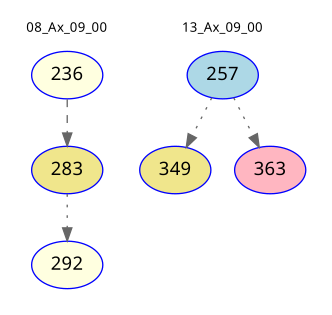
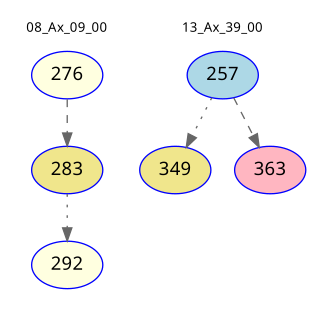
  digraph {
    fontname="Noto Sans"
    node [color=blue fillcolor=khaki fontname="Noto Sans" style=filled]
    edge [color=gray40 fontname="Noto Sans" style=dotted]
    n1 [label=283]
-   n2 [fillcolor=lightyellow label=236]
+   n2 [fillcolor=lightyellow label=276]
    n3 [fillcolor=lightyellow label=292]
    n4 [fillcolor=lightblue label=257]
    n5 [label=349]
    n6 [fillcolor=lightpink label=363]
    subgraph cluster_1 {
      color=white
      fontsize=10
      label="08_Ax_09_00"
      n1
      n2
      n3
    }
    subgraph cluster_2 {
      color=white
      fontsize=10
-     label="13_Ax_09_00"
+     label="13_Ax_39_00"
      n4
      n5
      n6
    }
    n1 -> n3
    n2 -> n1 [style=dashed]
    n4 -> n5
-   n4 -> n6
+   n4 -> n6 [style=dashed]
  }
